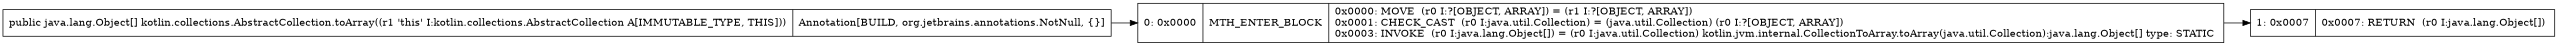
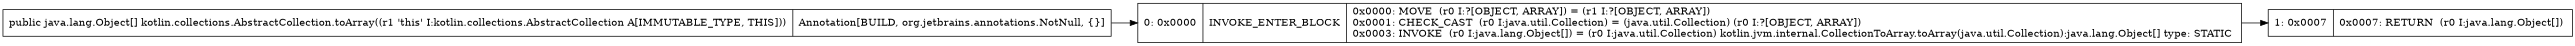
  digraph {
    rankdir=LR
    node [shape=record]
-   n1 [label="{0\:\ 0x0000|MTH_ENTER_BLOCK\l|0x0000: MOVE  (r0 I:?[OBJECT, ARRAY]) = (r1 I:?[OBJECT, ARRAY]) \l0x0001: CHECK_CAST  (r0 I:java.util.Collection) = (java.util.Collection) (r0 I:?[OBJECT, ARRAY]) \l0x0003: INVOKE  (r0 I:java.lang.Object[]) = (r0 I:java.util.Collection) kotlin.jvm.internal.CollectionToArray.toArray(java.util.Collection):java.lang.Object[] type: STATIC \l}"]
+   n1 [label="{0\:\ 0x0000|INVOKE_ENTER_BLOCK\l|0x0000: MOVE  (r0 I:?[OBJECT, ARRAY]) = (r1 I:?[OBJECT, ARRAY]) \l0x0001: CHECK_CAST  (r0 I:java.util.Collection) = (java.util.Collection) (r0 I:?[OBJECT, ARRAY]) \l0x0003: INVOKE  (r0 I:java.lang.Object[]) = (r0 I:java.util.Collection) kotlin.jvm.internal.CollectionToArray.toArray(java.util.Collection):java.lang.Object[] type: STATIC \l}"]
    n2 [label="{1\:\ 0x0007|0x0007: RETURN  (r0 I:java.lang.Object[]) \l}"]
    n3 [label="{public java.lang.Object[] kotlin.collections.AbstractCollection.toArray((r1 'this' I:kotlin.collections.AbstractCollection A[IMMUTABLE_TYPE, THIS]))  | Annotation[BUILD, org.jetbrains.annotations.NotNull, \{\}]\l}"]
    n1 -> n2
    n3 -> n1
  }
